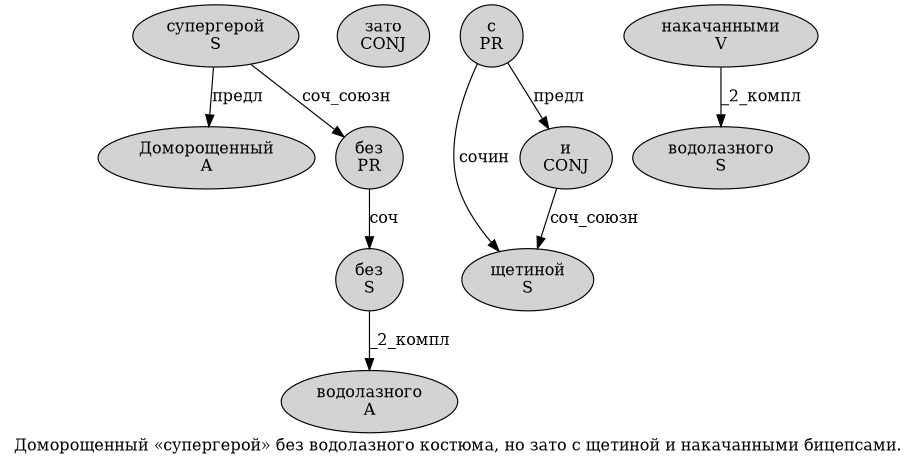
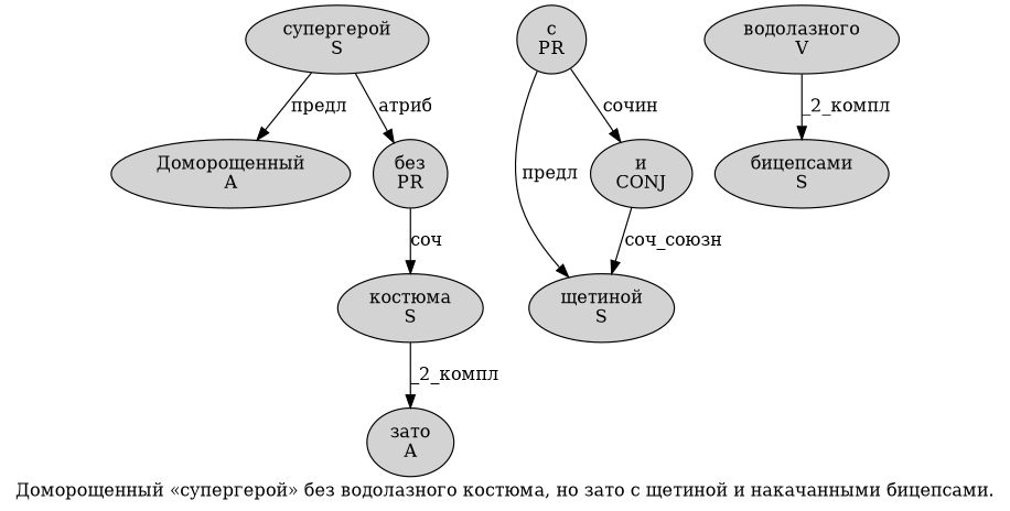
  digraph {
    fontname="DejaVu Serif"
    label="Доморощенный «супергерой» без водолазного костюма, но зато с щетиной и накачанными бицепсами."
    node [fillcolor=lightgray fontname="DejaVu Serif" penwidth=1 shape=ellipse style=filled]
    edge [fontname="DejaVu Serif"]
    n1 [label="Доморощенный\nA"]
    n2 [label="супергерой\nS"]
    n3 [label="без\nPR"]
-   n4 [label="без\nS"]
-   n5 [label="водолазного\nA"]
-   n6 [label="зато\nCONJ"]
+   n4 [label="костюма\nS"]
+   n5 [label="зато\nA"]
    n7 [label="с\nPR"]
    n8 [label="щетиной\nS"]
    n9 [label="и\nCONJ"]
-   n10 [label="накачанными\nV"]
-   n11 [label="водолазного\nS"]
+   n10 [label="водолазного\nV"]
+   n11 [label="бицепсами\nS"]
    n2 -> n1 [label="предл"]
-   n2 -> n3 [label="соч_союзн"]
+   n2 -> n3 [label="атриб"]
    n3 -> n4 [label="соч"]
    n4 -> n5 [label="_2_компл"]
-   n7 -> n8 [label="сочин"]
-   n7 -> n9 [label="предл"]
+   n7 -> n8 [label="предл"]
+   n7 -> n9 [label="сочин"]
    n9 -> n8 [label="соч_союзн"]
    n10 -> n11 [label="_2_компл"]
  }
